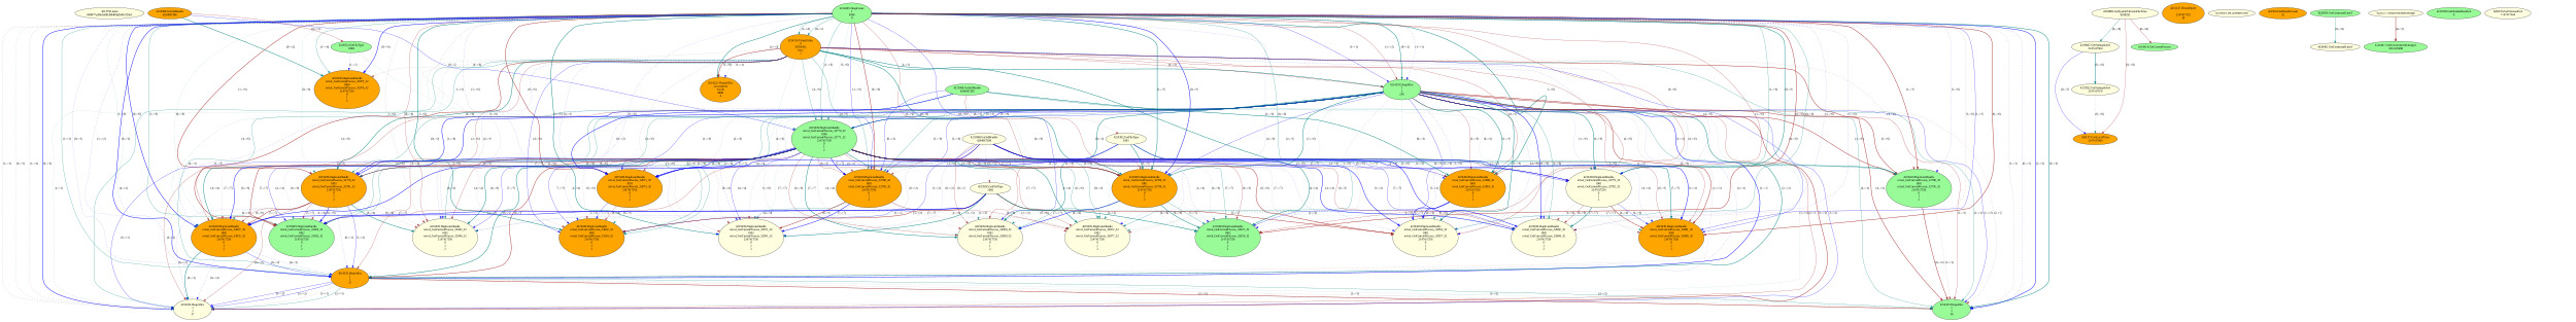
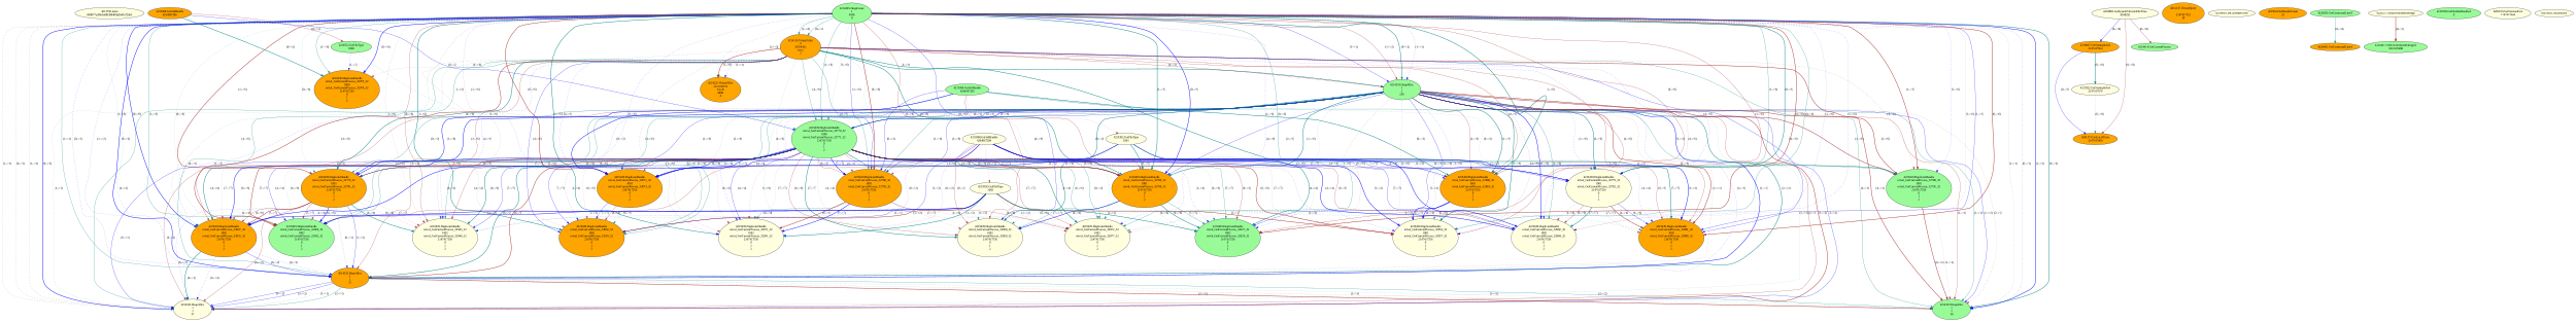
  digraph {
    fontname="Liberation Serif"
    node [fillcolor=lightyellow fontname="Liberation Serif" style=filled]
    edge [color=teal fontname="Liberation Serif" style=dotted]
    n1 [label="4213792.main\n009877ed36cbb00308409adb45a720a3"]
    n2 [fillcolor=palegreen label="4214265.HeapCreate\n1\n4096\n0"]
    n3 [fillcolor=orange label="4214116.VirtualAlloc\n0\n33554432\n8192\n1"]
    n4 [fillcolor=orange label="4214222.VirtualAlloc\n3255304192\n65536\n4096\n4"]
    n5 [fillcolor=orange label="4219439.DuplicateHandle\nretval_GetCurrentProcess_32975_32\n1000\nretval_GetCurrentProcess_32976_32\n2147417556\n0\n1\n2"]
    n6 [fillcolor=palegreen label="4214333.HeapAlloc\n1\n1\n256"]
    n7 [fillcolor=palegreen label="4219439.DuplicateHandle\nretval_GetCurrentProcess_32770_32\n1000\nretval_GetCurrentProcess_32771_32\n2147417556\n0\n1\n2"]
    n8 [fillcolor=orange label="4219439.DuplicateHandle\nretval_GetCurrentProcess_32778_32\n1001\nretval_GetCurrentProcess_32781_32\n2147417556\n0\n1\n2"]
    n9 [fillcolor=orange label="4219439.DuplicateHandle\nretval_GetCurrentProcess_32827_32\n1002\nretval_GetCurrentProcess_32831_32\n2147417556\n0\n1\n2"]
    n10 [fillcolor=orange label="4214333.HeapAlloc\n1\n1\n17"]
    n11 [label="4214333.HeapAlloc\n1\n1\n37"]
    n12 [fillcolor=orange label="4219439.DuplicateHandle\nretval_GetCurrentProcess_32871_32\n1001\nretval_GetCurrentProcess_32873_32\n2147417556\n0\n1\n2"]
    n13 [fillcolor=orange label="4219439.DuplicateHandle\nretval_GetCurrentProcess_33052_32\n1002\nretval_GetCurrentProcess_33218_32\n2147417556\n0\n1\n2"]
    n14 [fillcolor=palegreen label="4219439.DuplicateHandle\nretval_GetCurrentProcess_32788_32\n1001\nretval_GetCurrentProcess_32795_32\n2147417556\n0\n1\n2"]
    n15 [fillcolor=palegreen label="4214333.HeapAlloc\n1\n1\n40"]
    n16 [label="4219439.DuplicateHandle\nretval_GetCurrentProcess_32779_32\n1001\nretval_GetCurrentProcess_32782_32\n2147417556\n0\n1\n2"]
    n17 [fillcolor=orange label="4219439.DuplicateHandle\nretval_GetCurrentProcess_32801_32\n1002\nretval_GetCurrentProcess_32809_32\n2147417556\n0\n1\n2"]
    n18 [label="4219439.DuplicateHandle\nretval_GetCurrentProcess_32882_32\n1002\nretval_GetCurrentProcess_32884_32\n2147417556\n0\n1\n2"]
    n19 [fillcolor=palegreen label="4219439.DuplicateHandle\nretval_GetCurrentProcess_32829_32\n1002\nretval_GetCurrentProcess_32832_32\n2147417556\n0\n1\n2"]
    n20 [fillcolor=orange label="4219439.DuplicateHandle\nretval_GetCurrentProcess_32780_32\n1001\nretval_GetCurrentProcess_32783_32\n2147417556\n0\n1\n2"]
    n21 [label="4219439.DuplicateHandle\nretval_GetCurrentProcess_32872_32\n1002\nretval_GetCurrentProcess_32877_32\n2147417556\n0\n1\n2"]
    n22 [fillcolor=orange label="4219439.DuplicateHandle\nretval_GetCurrentProcess_32789_32\n1001\nretval_GetCurrentProcess_32790_32\n2147417556\n0\n1\n2"]
    n23 [label="4219439.DuplicateHandle\nretval_GetCurrentProcess_32968_32\n1002\nretval_GetCurrentProcess_32969_32\n2147417556\n0\n1\n2"]
    n24 [label="4219439.DuplicateHandle\nretval_GetCurrentProcess_32945_32\n1002\nretval_GetCurrentProcess_32946_32\n2147417556\n0\n1\n2"]
    n25 [fillcolor=orange label="4219439.DuplicateHandle\nretval_GetCurrentProcess_32808_32\n1001\nretval_GetCurrentProcess_32810_32\n2147417556\n0\n1\n2"]
    n26 [label="4219439.DuplicateHandle\nretval_GetCurrentProcess_32954_32\n1002\nretval_GetCurrentProcess_32957_32\n2147417556\n0\n1\n2"]
    n27 [label="4219439.DuplicateHandle\nretval_GetCurrentProcess_32971_32\n1002\nretval_GetCurrentProcess_32991_32\n2147417556\n0\n1\n2"]
    n28 [fillcolor=palegreen label="4219439.DuplicateHandle\nretval_GetCurrentProcess_32927_32\n1002\nretval_GetCurrentProcess_32929_32\n2147417556\n0\n1\n2"]
    n29 [label="4218869.GetSystemTimeAsFileTime\n4288292"]
-   n30 [label="4219047.GetStartupInfoA\n2147417564"]
+   n30 [fillcolor=orange label="4219047.GetStartupInfoA\n2147417564"]
    n31 [fillcolor=orange label="4201373.GetLocalTime\n2147417604"]
    n32 [fillcolor=palegreen label="4219414.GetCurrentProcess\n"]
    n33 [label="4213922.GetStartupInfoA\n2147417676"]
    n34 [fillcolor=orange label="4214147.VirtualQuery\n\n2147417352\n28"]
    n35 [fillcolor=orange label="4219368.GetStdHandle\n4294967286"]
    n36 [fillcolor=palegreen label="4219352.GetFileType\n1000"]
    n37 [label="4219405.GetCurrentProcess\n"]
    n38 [fillcolor=palegreen label="4219368.GetStdHandle\n4294967285"]
    n39 [label="4219392.GetFileType\n1001"]
    n40 [label="4219368.GetStdHandle\n4294967284"]
    n41 [label="4219392.GetFileType\n1002"]
    n42 [fillcolor=orange label="4219524.SetHandleCount\n32"]
    n43 [fillcolor=palegreen label="4220059.GetCommandLineA\n"]
-   n44 [label="4220401.GetCommandLineA\n"]
+   n44 [fillcolor=orange label="4220401.GetCommandLineA\n"]
    n45 [label="4220217.GetEnvironmentStrings\n"]
    n46 [fillcolor=palegreen label="4220387.FreeEnvironmentStringsA\n3221225480"]
    n47 [fillcolor=palegreen label="4213930.GetModuleHandleA\n0"]
    n48 [label="4201674.GetVersionExA\n2147417444"]
+   n49 [label="4201692.GetLastError\n"]
    n2 -> n3 [label="(1-->4)" style=solid]
    n2 -> n3 [label="(0-->4)" style=solid]
-   n2 -> n4 [label="(2-->3)" style=bold]
+   n2 -> n4 [label="(2-->3)"]
    n2 -> n5 [label="(1-->6)" style=solid]
    n2 -> n5 [color=blue label="(0-->6)" style=bold]
    n2 -> n6 [color=blue label="(1-->1)"]
    n2 -> n6 [color=blue label="(0-->1)" style=solid]
    n2 -> n6 [color=brown label="(1-->2)" style=solid]
    n2 -> n6 [label="(0-->2)" style=bold]
    n2 -> n7 [label="(1-->6)" style=solid]
    n2 -> n7 [label="(0-->6)"]
    n2 -> n8 [color=brown label="(1-->6)" style=bold]
    n2 -> n8 [label="(0-->6)"]
    n2 -> n9 [label="(1-->6)"]
    n2 -> n9 [color=blue label="(0-->6)" style=bold]
    n2 -> n10 [label="(1-->1)" style=solid]
    n2 -> n10 [color=blue label="(0-->1)"]
    n2 -> n10 [color=blue label="(1-->2)"]
    n2 -> n10 [color=blue label="(0-->2)" style=bold]
    n2 -> n11 [color=brown label="(1-->1)"]
    n2 -> n11 [label="(0-->1)"]
    n2 -> n11 [color=brown label="(1-->2)"]
    n2 -> n11 [color=blue label="(0-->2)" style=bold]
    n2 -> n12 [color=blue label="(1-->6)"]
    n2 -> n12 [color=brown label="(0-->6)" style=bold]
    n2 -> n13 [label="(1-->6)" style=bold]
    n2 -> n13 [color=brown label="(0-->6)"]
    n2 -> n14 [color=brown label="(1-->6)" style=bold]
    n2 -> n14 [color=blue label="(0-->6)"]
    n2 -> n15 [color=brown label="(1-->1)"]
    n2 -> n15 [color=blue label="(0-->1)"]
    n2 -> n15 [color=blue label="(1-->2)" style=bold]
    n2 -> n15 [label="(0-->2)" style=bold]
    n2 -> n16 [label="(1-->6)" style=solid]
    n2 -> n16 [label="(0-->6)" style=bold]
    n2 -> n17 [color=blue label="(1-->6)" style=solid]
    n2 -> n17 [color=brown label="(0-->6)" style=bold]
    n2 -> n18 [color=blue label="(1-->6)"]
    n2 -> n18 [color=brown label="(0-->6)"]
    n2 -> n19 [label="(1-->6)" style=solid]
    n2 -> n19 [label="(0-->6)"]
    n2 -> n20 [color=blue label="(1-->6)" style=solid]
    n2 -> n20 [color=brown label="(0-->6)" style=bold]
    n2 -> n21 [color=blue label="(1-->6)"]
    n2 -> n21 [label="(0-->6)" style=solid]
    n2 -> n22 [label="(1-->6)" style=bold]
    n2 -> n22 [color=blue label="(0-->6)" style=bold]
    n2 -> n23 [color=brown label="(1-->6)" style=solid]
    n2 -> n23 [color=blue label="(0-->6)" style=solid]
    n2 -> n24 [color=brown label="(1-->6)"]
    n2 -> n24 [color=brown label="(0-->6)" style=solid]
    n2 -> n25 [label="(1-->6)" style=bold]
    n2 -> n25 [color=brown label="(0-->6)" style=solid]
    n2 -> n26 [color=blue label="(1-->6)"]
    n2 -> n26 [label="(0-->6)" style=solid]
    n2 -> n27 [label="(1-->6)" style=bold]
    n2 -> n27 [color=blue label="(0-->6)"]
    n2 -> n28 [color=brown label="(1-->6)" style=solid]
    n2 -> n28 [color=brown label="(0-->6)" style=bold]
    n3 -> n4 [color=blue label="(0-->1)"]
    n3 -> n4 [color=brown label="(0-->0)" style=bold]
    n3 -> n5 [color=brown label="(4-->6)"]
    n3 -> n6 [label="(4-->1)" style=bold]
    n3 -> n6 [color=brown label="(4-->2)" style=solid]
    n3 -> n7 [label="(4-->6)" style=solid]
    n3 -> n8 [label="(4-->6)" style=bold]
    n3 -> n9 [label="(4-->6)"]
    n3 -> n10 [label="(4-->1)" style=solid]
    n3 -> n10 [color=brown label="(4-->2)" style=solid]
    n3 -> n11 [label="(4-->1)"]
    n3 -> n11 [label="(4-->2)" style=solid]
    n3 -> n12 [color=blue label="(4-->6)"]
    n3 -> n13 [color=blue label="(4-->6)" style=solid]
    n3 -> n14 [color=brown label="(4-->6)"]
    n3 -> n15 [label="(4-->1)" style=solid]
    n3 -> n15 [color=brown label="(4-->2)" style=bold]
    n3 -> n16 [color=blue label="(4-->6)"]
    n3 -> n17 [color=blue label="(4-->6)" style=solid]
    n3 -> n18 [color=blue label="(4-->6)"]
    n3 -> n19 [color=brown label="(4-->6)" style=bold]
    n3 -> n20 [label="(4-->6)" style=solid]
    n3 -> n21 [label="(4-->6)"]
    n3 -> n22 [label="(4-->6)" style=bold]
    n3 -> n23 [label="(4-->6)"]
    n3 -> n24 [color=blue label="(4-->6)"]
    n3 -> n25 [color=brown label="(4-->6)" style=solid]
    n3 -> n26 [color=brown label="(4-->6)" style=solid]
    n3 -> n27 [color=brown label="(4-->6)"]
    n3 -> n28 [label="(4-->6)" style=bold]
    n6 -> n7 [color=blue label="(1-->6)" style=bold]
    n6 -> n7 [label="(2-->6)" style=bold]
    n6 -> n8 [color=blue label="(1-->6)" style=bold]
    n6 -> n8 [color=blue label="(2-->6)" style=bold]
    n6 -> n9 [color=blue label="(1-->6)"]
    n6 -> n9 [color=brown label="(2-->6)" style=solid]
    n6 -> n10 [color=brown label="(1-->1)"]
    n6 -> n10 [color=blue label="(2-->1)"]
    n6 -> n10 [color=blue label="(1-->2)" style=bold]
    n6 -> n10 [label="(2-->2)" style=bold]
    n6 -> n11 [label="(1-->1)"]
    n6 -> n11 [color=brown label="(2-->1)" style=solid]
    n6 -> n11 [color=brown label="(1-->2)" style=bold]
    n6 -> n11 [color=blue label="(2-->2)" style=solid]
    n6 -> n12 [color=blue label="(1-->6)" style=solid]
    n6 -> n12 [color=brown label="(2-->6)"]
    n6 -> n13 [label="(1-->6)" style=solid]
    n6 -> n13 [label="(2-->6)" style=solid]
    n6 -> n14 [color=brown label="(1-->6)" style=bold]
    n6 -> n14 [color=brown label="(2-->6)" style=bold]
    n6 -> n15 [color=brown label="(1-->1)" style=solid]
    n6 -> n15 [label="(2-->1)" style=solid]
    n6 -> n15 [color=blue label="(1-->2)" style=solid]
    n6 -> n15 [color=brown label="(2-->2)"]
    n6 -> n16 [color=blue label="(1-->6)"]
    n6 -> n16 [label="(2-->6)" style=bold]
    n6 -> n17 [color=brown label="(1-->6)" style=solid]
    n6 -> n17 [color=brown label="(2-->6)" style=bold]
    n6 -> n18 [color=blue label="(1-->6)" style=bold]
    n6 -> n18 [label="(2-->6)" style=solid]
    n6 -> n19 [label="(1-->6)" style=solid]
    n6 -> n19 [label="(2-->6)" style=solid]
    n6 -> n20 [label="(1-->6)" style=solid]
    n6 -> n20 [color=blue label="(2-->6)" style=solid]
    n6 -> n21 [color=brown label="(1-->6)"]
    n6 -> n21 [label="(2-->6)"]
    n6 -> n22 [label="(1-->6)" style=bold]
    n6 -> n22 [color=blue label="(2-->6)" style=solid]
    n6 -> n23 [label="(1-->6)" style=bold]
    n6 -> n23 [label="(2-->6)"]
    n6 -> n24 [color=blue label="(1-->6)"]
    n6 -> n24 [label="(2-->6)" style=solid]
    n6 -> n25 [label="(1-->6)" style=bold]
    n6 -> n25 [color=brown label="(2-->6)" style=solid]
    n6 -> n26 [label="(1-->6)" style=bold]
    n6 -> n26 [color=blue label="(2-->6)"]
    n6 -> n27 [color=brown label="(1-->6)"]
    n6 -> n27 [color=blue label="(2-->6)"]
    n6 -> n28 [color=blue label="(1-->6)" style=solid]
    n6 -> n28 [color=blue label="(2-->6)"]
    n7 -> n8 [color=brown label="(4-->4)" style=bold]
    n7 -> n8 [color=blue label="(6-->6)"]
    n7 -> n8 [color=brown label="(7-->7)"]
    n7 -> n9 [label="(4-->4)" style=bold]
    n7 -> n9 [color=blue label="(6-->6)" style=bold]
    n7 -> n9 [color=brown label="(7-->7)"]
    n7 -> n10 [color=brown label="(6-->1)" style=bold]
    n7 -> n10 [label="(6-->2)" style=bold]
    n7 -> n11 [color=blue label="(6-->1)" style=solid]
    n7 -> n11 [color=brown label="(6-->2)" style=solid]
    n7 -> n12 [color=brown label="(4-->4)"]
    n7 -> n12 [color=blue label="(6-->6)" style=bold]
    n7 -> n12 [color=blue label="(7-->7)" style=bold]
    n7 -> n13 [color=blue label="(4-->4)"]
    n7 -> n13 [color=brown label="(6-->6)"]
    n7 -> n13 [color=blue label="(7-->7)" style=solid]
    n7 -> n16 [color=blue label="(4-->4)" style=bold]
    n7 -> n16 [color=brown label="(6-->6)"]
    n7 -> n16 [color=blue label="(7-->7)" style=solid]
    n7 -> n17 [color=blue label="(4-->4)"]
    n7 -> n17 [color=brown label="(6-->6)" style=solid]
    n7 -> n17 [label="(7-->7)" style=bold]
    n7 -> n18 [color=blue label="(4-->4)" style=bold]
    n7 -> n18 [color=brown label="(6-->6)" style=solid]
    n7 -> n18 [color=blue label="(7-->7)" style=solid]
    n7 -> n19 [color=blue label="(4-->4)" style=solid]
    n7 -> n19 [label="(6-->6)"]
    n7 -> n19 [color=brown label="(7-->7)" style=bold]
    n7 -> n20 [color=brown label="(4-->4)"]
    n7 -> n20 [color=brown label="(6-->6)" style=solid]
    n7 -> n20 [color=blue label="(7-->7)" style=bold]
    n7 -> n21 [label="(4-->4)" style=bold]
    n7 -> n21 [label="(6-->6)" style=solid]
    n7 -> n21 [color=brown label="(7-->7)" style=solid]
    n7 -> n22 [label="(4-->4)" style=bold]
    n7 -> n22 [color=brown label="(6-->6)" style=bold]
    n7 -> n22 [color=brown label="(7-->7)" style=bold]
    n7 -> n23 [color=brown label="(4-->4)"]
    n7 -> n23 [color=brown label="(6-->6)" style=solid]
    n7 -> n23 [label="(7-->7)" style=bold]
    n7 -> n24 [color=brown label="(4-->4)" style=solid]
    n7 -> n24 [label="(6-->6)" style=bold]
    n7 -> n24 [color=blue label="(7-->7)" style=solid]
    n7 -> n25 [color=brown label="(4-->4)"]
    n7 -> n25 [color=blue label="(6-->6)" style=solid]
    n7 -> n25 [color=brown label="(7-->7)"]
    n7 -> n26 [color=blue label="(4-->4)"]
    n7 -> n26 [color=brown label="(6-->6)" style=bold]
    n7 -> n26 [color=brown label="(7-->7)"]
    n7 -> n27 [color=blue label="(4-->4)" style=solid]
    n7 -> n27 [color=brown label="(6-->6)"]
    n7 -> n27 [label="(7-->7)"]
    n7 -> n28 [color=blue label="(4-->4)"]
    n7 -> n28 [label="(6-->6)"]
    n7 -> n28 [label="(7-->7)" style=solid]
    n8 -> n9 [label="(4-->4)"]
    n8 -> n9 [color=brown label="(6-->6)" style=solid]
    n8 -> n9 [color=brown label="(7-->7)" style=bold]
    n8 -> n10 [color=blue label="(6-->1)"]
    n8 -> n10 [color=blue label="(6-->2)" style=solid]
    n8 -> n11 [color=blue label="(6-->1)"]
    n8 -> n11 [color=brown label="(6-->2)" style=solid]
    n8 -> n19 [color=brown label="(4-->4)"]
    n8 -> n19 [color=blue label="(6-->6)" style=bold]
    n8 -> n19 [color=brown label="(7-->7)" style=solid]
    n8 -> n24 [label="(4-->4)" style=bold]
    n8 -> n24 [color=brown label="(6-->6)"]
    n8 -> n24 [color=brown label="(7-->7)"]
    n9 -> n10 [color=blue label="(6-->1)"]
    n9 -> n10 [color=blue label="(6-->2)" style=solid]
    n9 -> n11 [label="(6-->1)" style=bold]
    n9 -> n11 [color=blue label="(6-->2)"]
    n10 -> n11 [color=brown label="(1-->1)"]
    n10 -> n11 [label="(2-->1)" style=solid]
    n10 -> n11 [color=blue label="(1-->2)" style=solid]
    n10 -> n11 [color=blue label="(2-->2)" style=solid]
    n10 -> n15 [color=brown label="(1-->1)" style=bold]
    n10 -> n15 [color=brown label="(2-->1)"]
    n10 -> n15 [label="(1-->2)"]
    n10 -> n15 [label="(2-->2)" style=solid]
    n12 -> n13 [color=brown label="(4-->4)" style=solid]
    n12 -> n13 [label="(6-->6)"]
    n12 -> n13 [color=blue label="(7-->7)" style=solid]
    n14 -> n15 [color=brown label="(6-->1)"]
    n14 -> n15 [color=brown label="(6-->2)" style=bold]
    n16 -> n17 [color=brown label="(4-->4)" style=bold]
    n16 -> n17 [color=blue label="(6-->6)" style=solid]
    n16 -> n17 [color=brown label="(7-->7)"]
    n16 -> n18 [color=brown label="(4-->4)"]
    n16 -> n18 [color=brown label="(6-->6)" style=solid]
    n16 -> n18 [label="(7-->7)" style=bold]
    n20 -> n21 [label="(4-->4)"]
    n20 -> n21 [color=brown label="(6-->6)" style=solid]
    n20 -> n21 [color=brown label="(7-->7)"]
    n20 -> n27 [label="(4-->4)" style=solid]
    n20 -> n27 [color=brown label="(6-->6)" style=bold]
    n20 -> n27 [color=blue label="(7-->7)" style=bold]
    n22 -> n23 [color=blue label="(4-->4)" style=bold]
    n22 -> n23 [label="(6-->6)"]
    n22 -> n23 [label="(7-->7)" style=solid]
    n22 -> n28 [label="(4-->4)"]
    n22 -> n28 [label="(6-->6)" style=bold]
    n22 -> n28 [label="(7-->7)" style=solid]
    n25 -> n26 [color=blue label="(4-->4)" style=bold]
    n25 -> n26 [label="(6-->6)"]
    n25 -> n26 [color=blue label="(7-->7)" style=bold]
-   n29 -> n30 [label="(0-->0)" style=solid]
+   n29 -> n30 [color=blue label="(0-->0)" style=solid]
    n29 -> n31 [color=brown label="(0-->0)" style=solid]
    n29 -> n32 [color=brown label="(0-->0)" style=solid]
    n30 -> n31 [color=blue label="(0-->0)" style=solid]
    n30 -> n33 [label="(0-->0)" style=bold]
    n33 -> n31 [label="(0-->0)"]
    n35 -> n5 [label="(0-->2)" style=bold]
    n35 -> n7 [color=blue label="(0-->2)" style=solid]
    n35 -> n36 [color=brown label="(0-->1)" style=solid]
    n36 -> n5 [color=blue label="(1-->2)"]
    n36 -> n7 [label="(1-->2)"]
    n38 -> n8 [label="(0-->2)" style=solid]
    n38 -> n12 [color=blue label="(0-->2)" style=bold]
    n38 -> n14 [label="(0-->2)" style=solid]
    n38 -> n16 [label="(0-->2)"]
    n38 -> n20 [color=blue label="(0-->2)" style=solid]
    n38 -> n22 [color=brown label="(0-->2)" style=solid]
    n38 -> n25 [label="(0-->2)" style=bold]
    n38 -> n39 [color=brown label="(0-->1)"]
    n39 -> n8 [label="(1-->2)" style=solid]
    n39 -> n12 [color=blue label="(1-->2)" style=bold]
    n39 -> n14 [label="(1-->2)" style=bold]
    n39 -> n16 [color=blue label="(1-->2)" style=solid]
    n39 -> n20 [color=brown label="(1-->2)"]
    n39 -> n22 [label="(1-->2)" style=bold]
    n39 -> n25 [color=blue label="(1-->2)"]
    n40 -> n9 [color=blue label="(0-->2)" style=bold]
    n40 -> n13 [color=blue label="(0-->2)" style=solid]
    n40 -> n17 [color=blue label="(0-->2)" style=bold]
    n40 -> n18 [color=blue label="(0-->2)" style=bold]
    n40 -> n19 [color=brown label="(0-->2)" style=solid]
    n40 -> n21 [label="(0-->2)" style=solid]
    n40 -> n23 [color=brown label="(0-->2)" style=solid]
    n40 -> n24 [color=blue label="(0-->2)"]
    n40 -> n26 [color=blue label="(0-->2)" style=bold]
    n40 -> n27 [color=blue label="(0-->2)"]
    n40 -> n28 [color=brown label="(0-->2)" style=solid]
    n40 -> n41 [color=brown label="(0-->1)"]
    n41 -> n9 [color=blue label="(1-->2)" style=bold]
    n41 -> n13 [color=brown label="(1-->2)" style=bold]
    n41 -> n17 [label="(1-->2)"]
    n41 -> n18 [label="(1-->2)"]
    n41 -> n19 [color=blue label="(1-->2)" style=bold]
    n41 -> n21 [color=brown label="(1-->2)"]
    n41 -> n23 [label="(1-->2)"]
    n41 -> n24 [label="(1-->2)"]
    n41 -> n26 [color=brown label="(1-->2)" style=bold]
    n41 -> n27 [label="(1-->2)" style=bold]
    n41 -> n28 [label="(1-->2)" style=bold]
    n43 -> n44 [label="(0-->0)" style=solid]
    n45 -> n46 [color=brown label="(0-->1)" style=bold]
  }
